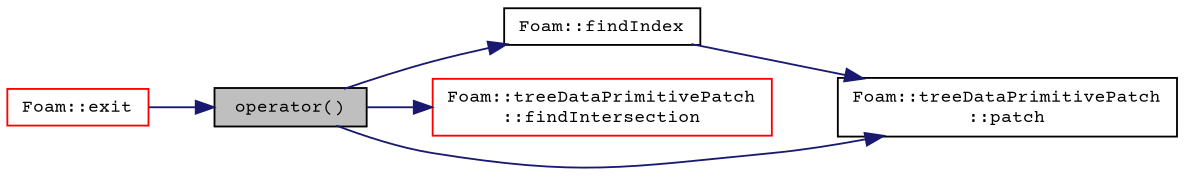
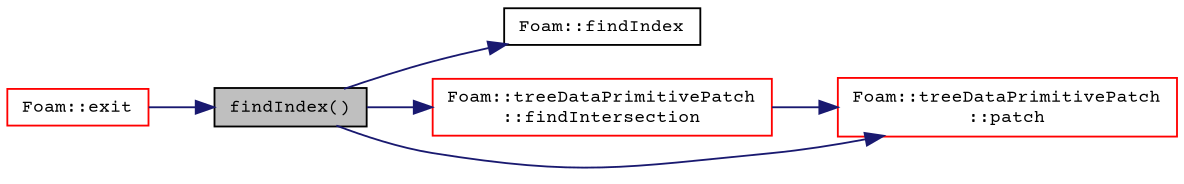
  digraph {
    fontname="Courier Prime"
    rankdir=LR
    node [color=red fontname="Courier Prime" fontsize=10 shape=record]
    edge [color=midnightblue fontname="Courier Prime" fontsize=10 labelfontname=Helvetica labelfontsize=10 style=solid]
-   n1 [color=black fillcolor=grey75 fontcolor=black height=0.2 label="operator()" style=filled width=0.4]
+   n1 [color=black fillcolor=grey75 fontcolor=black height=0.2 label="findIndex()" style=filled width=0.4]
    n2 [color=black height=0.2 label="Foam::findIndex" width=0.4]
    n3 [height=0.2 label="Foam::treeDataPrimitivePatch\l::findIntersection" width=0.4]
-   n4 [color=black height=0.2 label="Foam::treeDataPrimitivePatch\l::patch" width=0.4]
+   n4 [height=0.2 label="Foam::treeDataPrimitivePatch\l::patch" width=0.4]
    n5 [height=0.2 label="Foam::exit" width=0.4]
    n1 -> n2
    n1 -> n3
    n1 -> n4
-   n2 -> n4
+   n3 -> n4
    n5 -> n1
  }
